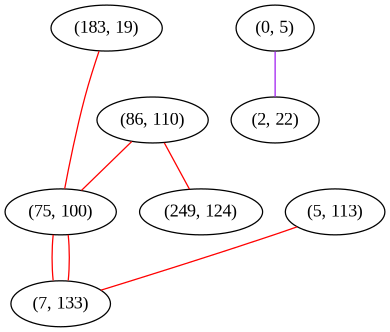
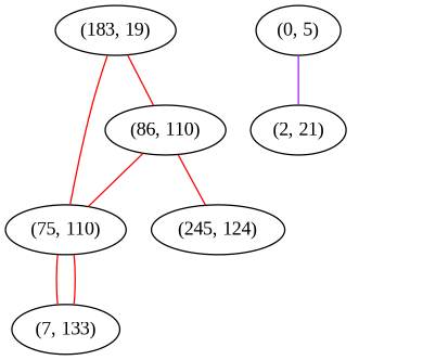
  graph {
    fontname="Liberation Serif"
    node [fontname="Liberation Serif"]
    edge [color=red fontname="Liberation Serif" weight=1]
    "(183, 19)"
    "(86, 110)"
-   "(75, 110)" [label="(75, 100)"]
-   "(245, 124)" [label="(249, 124)"]
+   "(75, 110)"
+   "(245, 124)"
    n5 [label="(0, 5)"]
-   "(2, 21)" [label="(2, 22)"]
+   "(2, 21)"
    n7 [label="(7, 133)"]
-   "(5, 113)"
+   "(183, 19)" -- "(86, 110)"
    "(183, 19)" -- "(75, 110)"
    "(86, 110)" -- "(75, 110)"
    "(86, 110)" -- "(245, 124)"
    "(75, 110)" -- n7
    "(75, 110)" -- n7
    n5 -- "(2, 21)" [color=purple weight=4]
-   "(5, 113)" -- n7
  }
